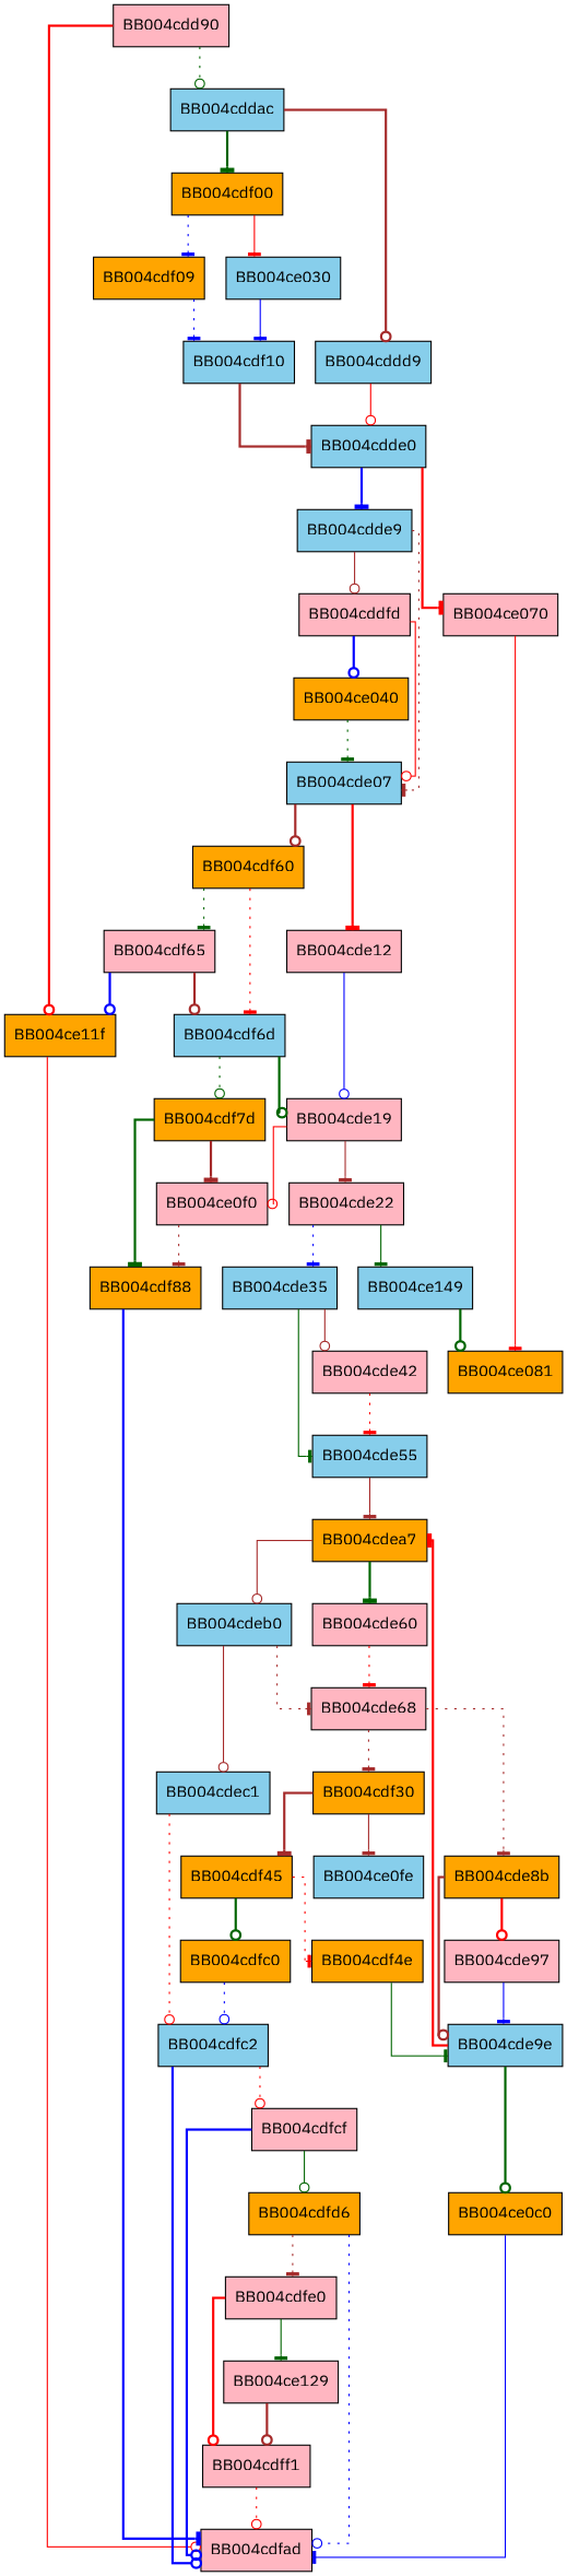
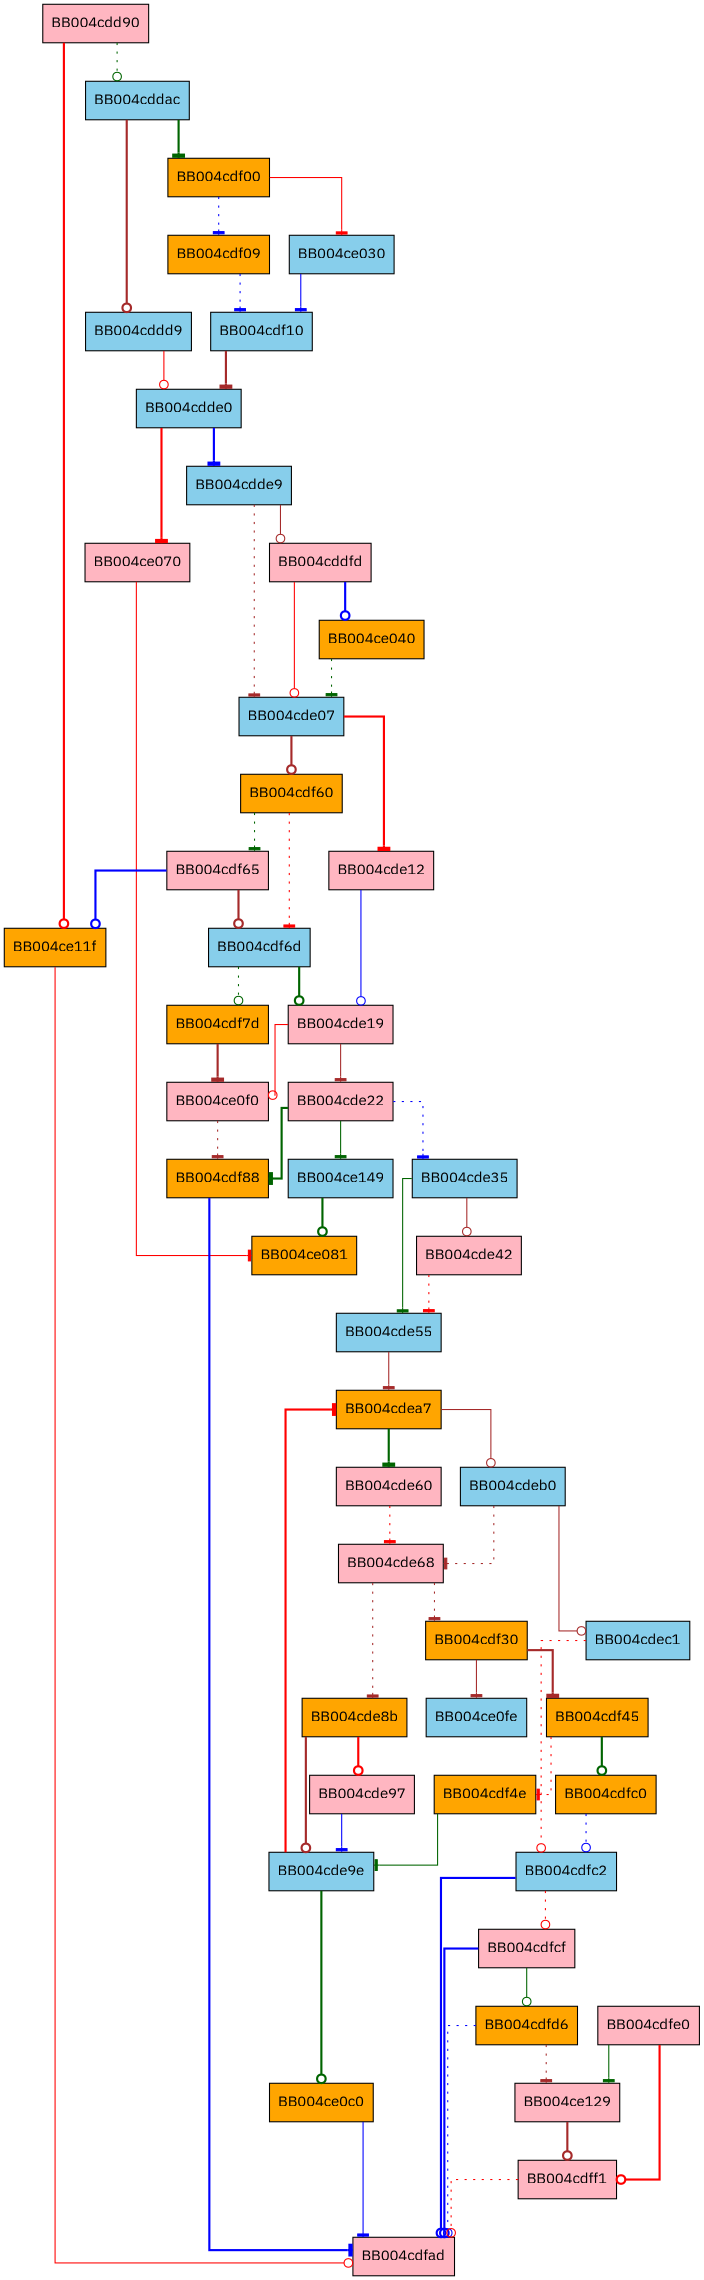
  digraph {
    fontname="IBM Plex Sans"
    splines=ortho
    node [fillcolor=lightpink fontname="IBM Plex Sans" shape=box style=filled]
    edge [arrowhead=tee color=brown fontname="IBM Plex Sans" style=bold]
    BB004cdd90
    BB004ce11f [fillcolor=orange]
    BB004cddac [fillcolor=skyblue]
    BB004cdfad
    BB004cdf00 [fillcolor=orange]
    BB004cddd9 [fillcolor=skyblue]
    BB004ce030 [fillcolor=skyblue]
    BB004cdf09 [fillcolor=orange]
    BB004cdde0 [fillcolor=skyblue]
    BB004cdf10 [fillcolor=skyblue]
    BB004ce070
    BB004cdde9 [fillcolor=skyblue]
    BB004ce081 [fillcolor=orange]
    BB004cde07 [fillcolor=skyblue]
    BB004cddfd
    BB004cdf60 [fillcolor=orange]
    BB004cde12
    BB004ce040 [fillcolor=orange]
    BB004cdf6d [fillcolor=skyblue]
    BB004cdf65
    BB004cde19
    BB004cdf7d [fillcolor=orange]
    BB004ce0f0
    BB004cde22
    BB004cdf88 [fillcolor=orange]
    BB004ce149 [fillcolor=skyblue]
    BB004cde35 [fillcolor=skyblue]
    BB004cde55 [fillcolor=skyblue]
    BB004cde42
    BB004cdea7 [fillcolor=orange]
    BB004cde60
    BB004cdeb0 [fillcolor=skyblue]
    BB004cde68
    BB004cdec1 [fillcolor=skyblue]
    BB004cdf30 [fillcolor=orange]
    BB004cde8b [fillcolor=orange]
    BB004ce0fe [fillcolor=skyblue]
    BB004cdf45 [fillcolor=orange]
    BB004cde9e [fillcolor=skyblue]
    BB004cde97
    BB004cdfc0 [fillcolor=orange]
    BB004cdf4e [fillcolor=orange]
    BB004ce0c0 [fillcolor=orange]
    BB004cdfc2 [fillcolor=skyblue]
    BB004cdfcf
    BB004cdfd6 [fillcolor=orange]
    BB004cdfe0
    BB004ce129
    BB004cdff1
    BB004cdd90 -> BB004ce11f [arrowhead=odot color=red]
    BB004cdd90 -> BB004cddac [arrowhead=odot color=darkgreen style=dotted]
    BB004ce11f -> BB004cdfad [arrowhead=odot color=red style=solid]
    BB004cddac -> BB004cdf00 [color=darkgreen]
    BB004cddac -> BB004cddd9 [arrowhead=odot]
    BB004cdf00 -> BB004ce030 [color=red style=solid]
    BB004cdf00 -> BB004cdf09 [color=blue style=dotted]
    BB004cddd9 -> BB004cdde0 [arrowhead=odot color=red style=solid]
    BB004ce030 -> BB004cdf10 [color=blue style=solid]
    BB004cdf09 -> BB004cdf10 [color=blue style=dotted]
    BB004cdde0 -> BB004ce070 [color=red]
    BB004cdde0 -> BB004cdde9 [color=blue]
    BB004cdf10 -> BB004cdde0
    BB004ce070 -> BB004ce081 [color=red style=solid]
    BB004cdde9 -> BB004cde07 [style=dotted]
    BB004cdde9 -> BB004cddfd [arrowhead=odot style=solid]
    BB004cde07 -> BB004cdf60 [arrowhead=odot]
    BB004cde07 -> BB004cde12 [color=red]
    BB004cddfd -> BB004cde07 [arrowhead=odot color=red style=solid]
    BB004cddfd -> BB004ce040 [arrowhead=odot color=blue]
    BB004cdf60 -> BB004cdf6d [color=red style=dotted]
    BB004cdf60 -> BB004cdf65 [color=darkgreen style=dotted]
    BB004cde12 -> BB004cde19 [arrowhead=odot color=blue style=solid]
    BB004ce040 -> BB004cde07 [color=darkgreen style=dotted]
    BB004cdf6d -> BB004cde19 [arrowhead=odot color=darkgreen]
    BB004cdf6d -> BB004cdf7d [arrowhead=odot color=darkgreen style=dotted]
    BB004cdf65 -> BB004ce11f [arrowhead=odot color=blue]
    BB004cdf65 -> BB004cdf6d [arrowhead=odot]
    BB004cde19 -> BB004ce0f0 [arrowhead=odot color=red style=solid]
    BB004cde19 -> BB004cde22 [style=solid]
    BB004cdf7d -> BB004ce0f0
-   BB004cdf7d -> BB004cdf88 [color=darkgreen]
+   BB004cde22 -> BB004cdf88 [color=darkgreen]
    BB004ce0f0 -> BB004cdf88 [style=dotted]
    BB004cde22 -> BB004ce149 [color=darkgreen style=solid]
    BB004cde22 -> BB004cde35 [color=blue style=dotted]
    BB004cdf88 -> BB004cdfad [color=blue]
    BB004ce149 -> BB004ce081 [arrowhead=odot color=darkgreen]
    BB004cde35 -> BB004cde55 [color=darkgreen style=solid]
    BB004cde35 -> BB004cde42 [arrowhead=odot style=solid]
    BB004cde55 -> BB004cdea7 [style=solid]
    BB004cde42 -> BB004cde55 [color=red style=dotted]
    BB004cdea7 -> BB004cde60 [color=darkgreen]
    BB004cdea7 -> BB004cdeb0 [arrowhead=odot style=solid]
    BB004cde60 -> BB004cde68 [color=red style=dotted]
    BB004cdeb0 -> BB004cde68 [style=dotted]
    BB004cdeb0 -> BB004cdec1 [arrowhead=odot style=solid]
    BB004cde68 -> BB004cdf30 [style=dotted]
    BB004cde68 -> BB004cde8b [style=dotted]
    BB004cdec1 -> BB004cdfc2 [arrowhead=odot color=red style=dotted]
    BB004cdf30 -> BB004ce0fe [style=solid]
    BB004cdf30 -> BB004cdf45
    BB004cde8b -> BB004cde9e [arrowhead=odot]
    BB004cde8b -> BB004cde97 [arrowhead=odot color=red]
    BB004cdf45 -> BB004cdfc0 [arrowhead=odot color=darkgreen]
    BB004cdf45 -> BB004cdf4e [color=red style=dotted]
    BB004cde9e -> BB004cdea7 [color=red]
    BB004cde9e -> BB004ce0c0 [arrowhead=odot color=darkgreen]
    BB004cde97 -> BB004cde9e [color=blue style=solid]
    BB004cdfc0 -> BB004cdfc2 [arrowhead=odot color=blue style=dotted]
    BB004cdf4e -> BB004cde9e [color=darkgreen style=solid]
    BB004ce0c0 -> BB004cdfad [color=blue style=solid]
    BB004cdfc2 -> BB004cdfad [arrowhead=odot color=blue]
    BB004cdfc2 -> BB004cdfcf [arrowhead=odot color=red style=dotted]
    BB004cdfcf -> BB004cdfad [arrowhead=odot color=blue]
    BB004cdfcf -> BB004cdfd6 [arrowhead=odot color=darkgreen style=solid]
    BB004cdfd6 -> BB004cdfad [arrowhead=odot color=blue style=dotted]
-   BB004cdfd6 -> BB004cdfe0 [style=dotted]
+   BB004cdfd6 -> BB004ce129 [style=dotted]
    BB004cdfe0 -> BB004ce129 [color=darkgreen style=solid]
    BB004cdfe0 -> BB004cdff1 [arrowhead=odot color=red]
    BB004ce129 -> BB004cdff1 [arrowhead=odot]
    BB004cdff1 -> BB004cdfad [arrowhead=odot color=red style=dotted]
  }
